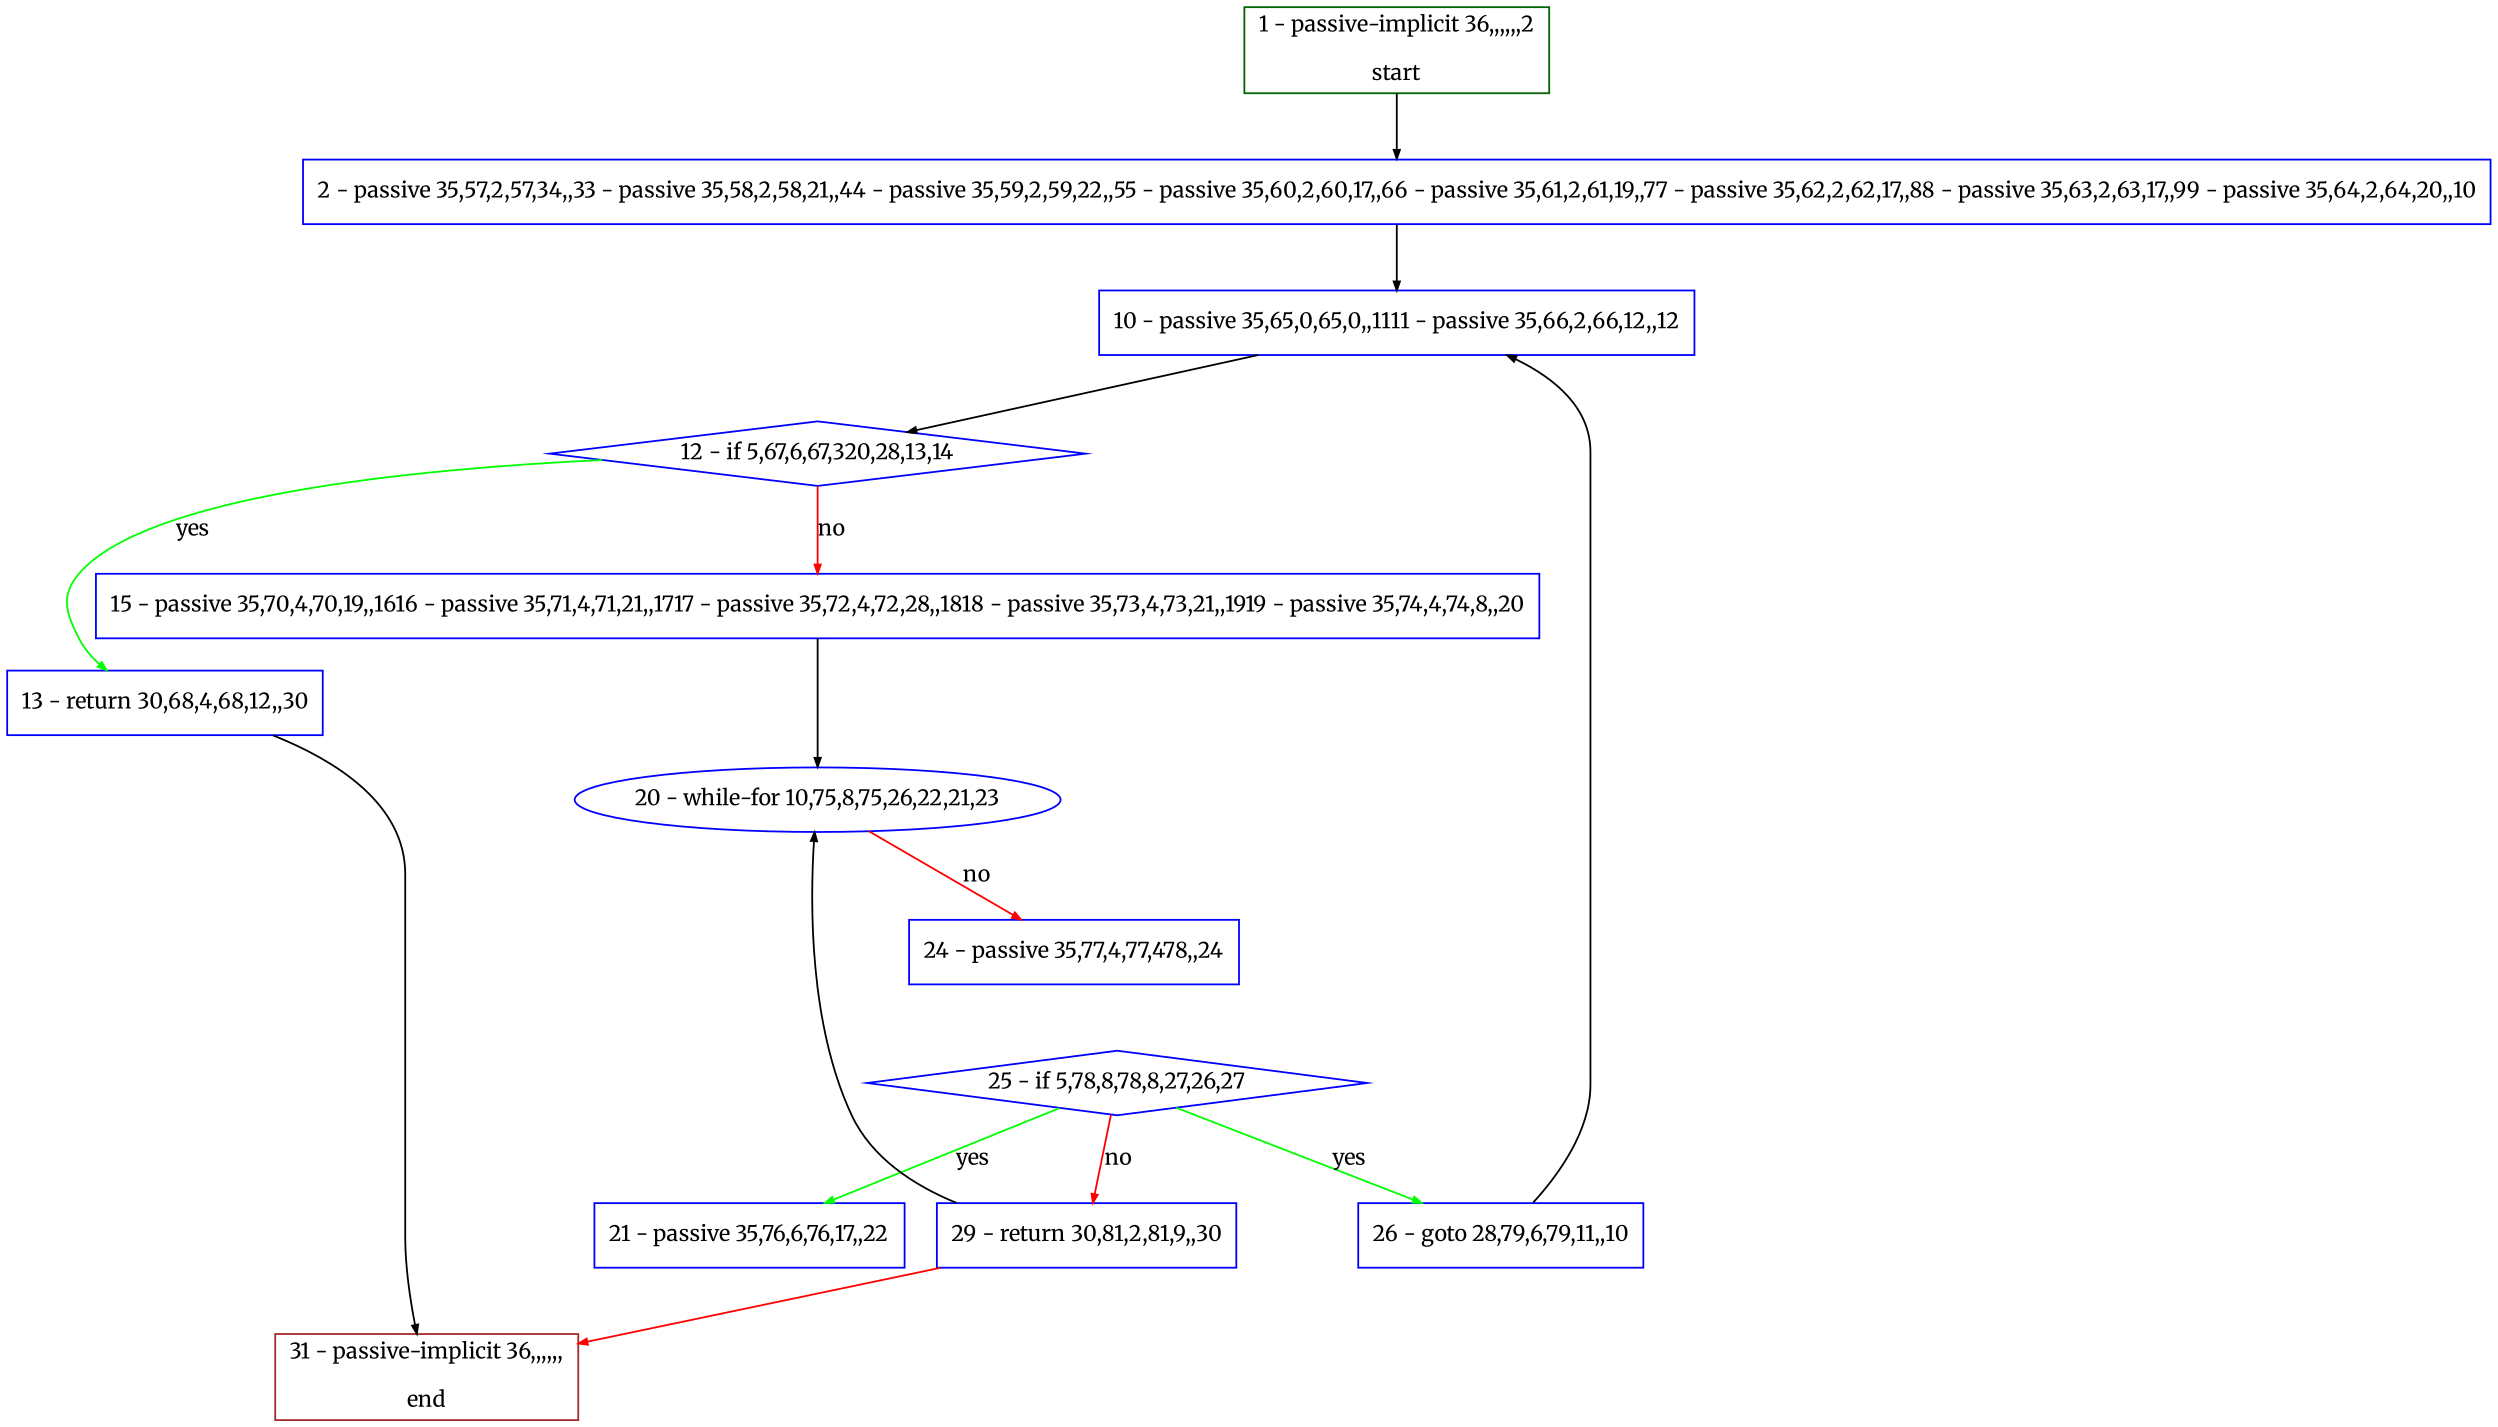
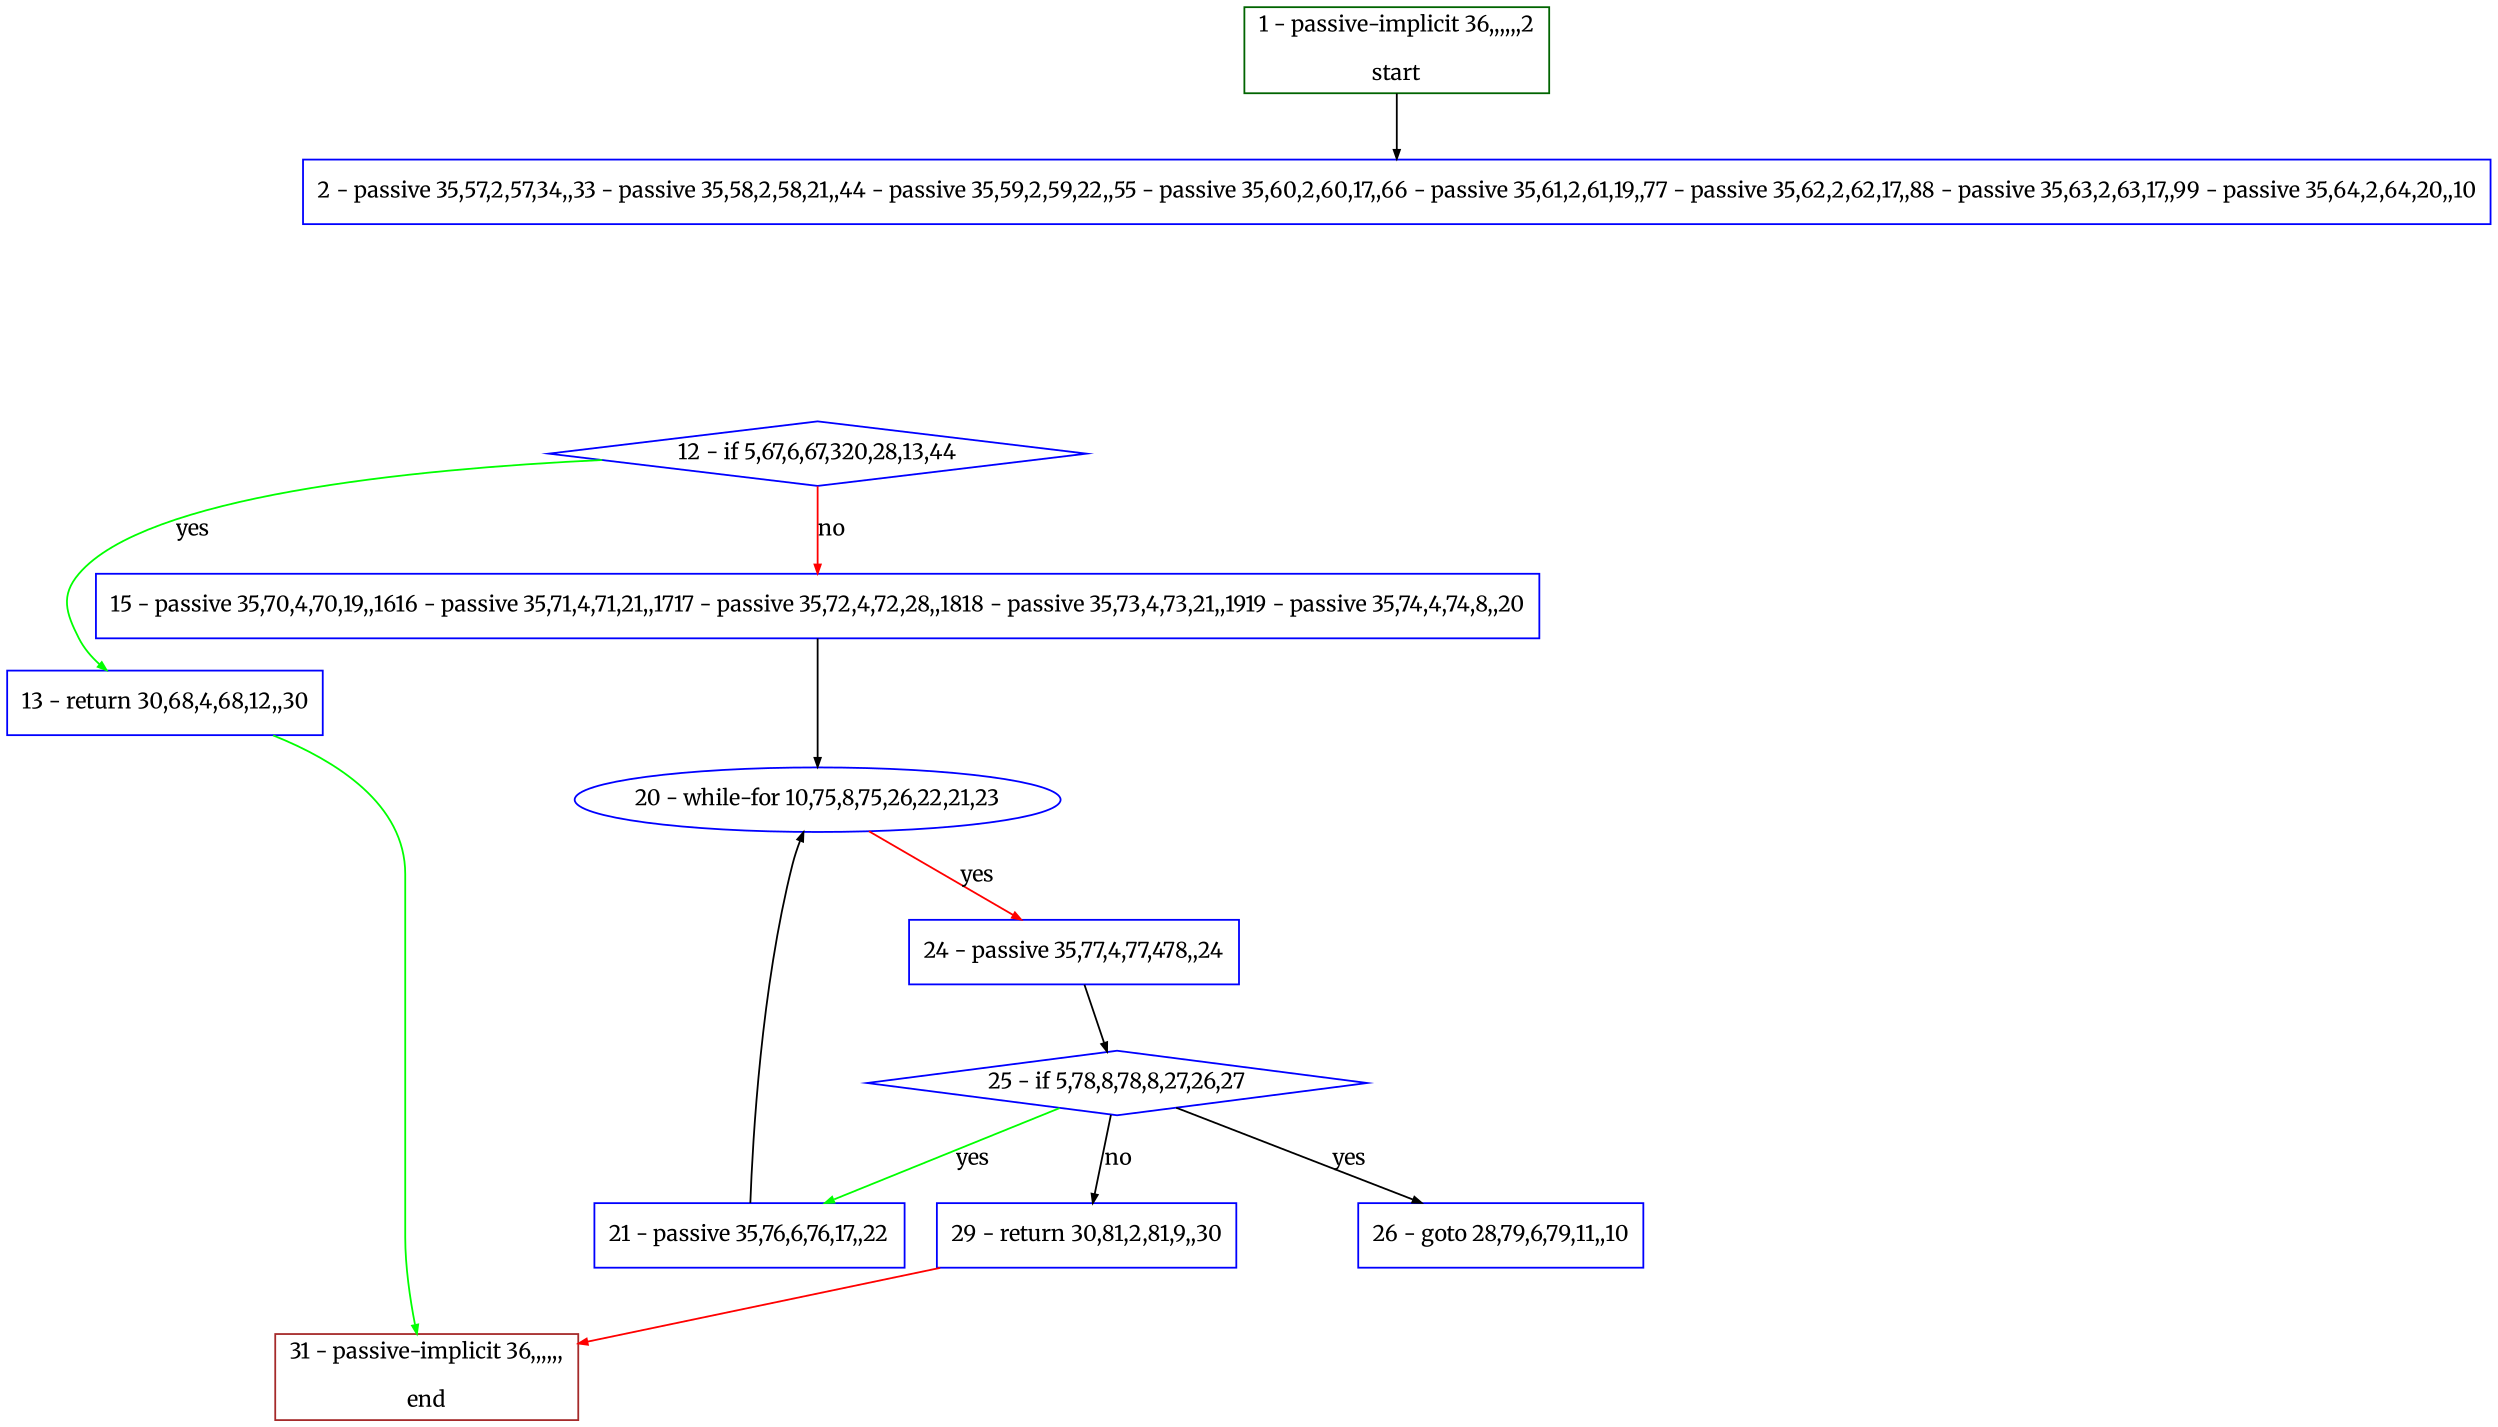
  digraph {
    bgcolor=white
    compound=true
    fillcolor="#FFFFCC"
    fontname=Merriweather
    fontsize=12
    pack=true
    packmode=clust
    style="rounded,filled"
    node [color="#0000ff" compound=true fillcolor="#ffffff" fixedsize=false fontname=Merriweather fontsize=12 node_initialized=no shape=box style=filled]
    edge [arrowhead=normal arrowsize=0.5 arrowtail=none color="#000000" compound=true dir=forward fontcolor=black fontname=Merriweather fontsize=12]
    n1 [label="2 - passive 35,57,2,57,34,,33 - passive 35,58,2,58,21,,44 - passive 35,59,2,59,22,,55 - passive 35,60,2,60,17,,66 - passive 35,61,2,61,19,,77 - passive 35,62,2,62,17,,88 - passive 35,63,2,63,17,,99 - passive 35,64,2,64,20,,10"]
-   n2 [label="10 - passive 35,65,0,65,0,,1111 - passive 35,66,2,66,12,,12"]
-   n3 [label="12 - if 5,67,6,67,320,28,13,14" shape=diamond]
+   n3 [label="12 - if 5,67,6,67,320,28,13,44" shape=diamond]
    n4 [color="#006400" label="1 - passive-implicit 36,,,,,,2\n\nstart"]
    n5 [label="13 - return 30,68,4,68,12,,30"]
    n6 [label="15 - passive 35,70,4,70,19,,1616 - passive 35,71,4,71,21,,1717 - passive 35,72,4,72,28,,1818 - passive 35,73,4,73,21,,1919 - passive 35,74,4,74,8,,20"]
    n7 [color="#a52a2a" label="31 - passive-implicit 36,,,,,,\n\nend"]
    n8 [label="20 - while-for 10,75,8,75,26,22,21,23" shape=oval]
    n9 [label="24 - passive 35,77,4,77,478,,24"]
    n10 [label="21 - passive 35,76,6,76,17,,22"]
    n11 [label="25 - if 5,78,8,78,8,27,26,27" shape=diamond]
    n12 [label="26 - goto 28,79,6,79,11,,10"]
    n13 [label="29 - return 30,81,2,81,9,,30"]
-   n1 -> n2
-   n2 -> n3
    n3 -> n5 [color="#00ff00" label=yes]
    n3 -> n6 [color="#ff0000" label=no]
    n4 -> n1
-   n5 -> n7
+   n5 -> n7 [color="#00ff00"]
    n6 -> n8
-   n8 -> n9 [color="#ff0000" label=no]
-   n13 -> n8
+   n8 -> n9 [color="#ff0000" label=yes]
+   n9 -> n11
+   n10 -> n8
    n11 -> n10 [color="#00ff00" label=yes]
-   n11 -> n12 [color="#00ff00" label=yes]
-   n11 -> n13 [color="#ff0000" label=no]
-   n12 -> n2
+   n11 -> n12 [label=yes]
+   n11 -> n13 [label=no]
    n13 -> n7 [color="#ff0000"]
  }
